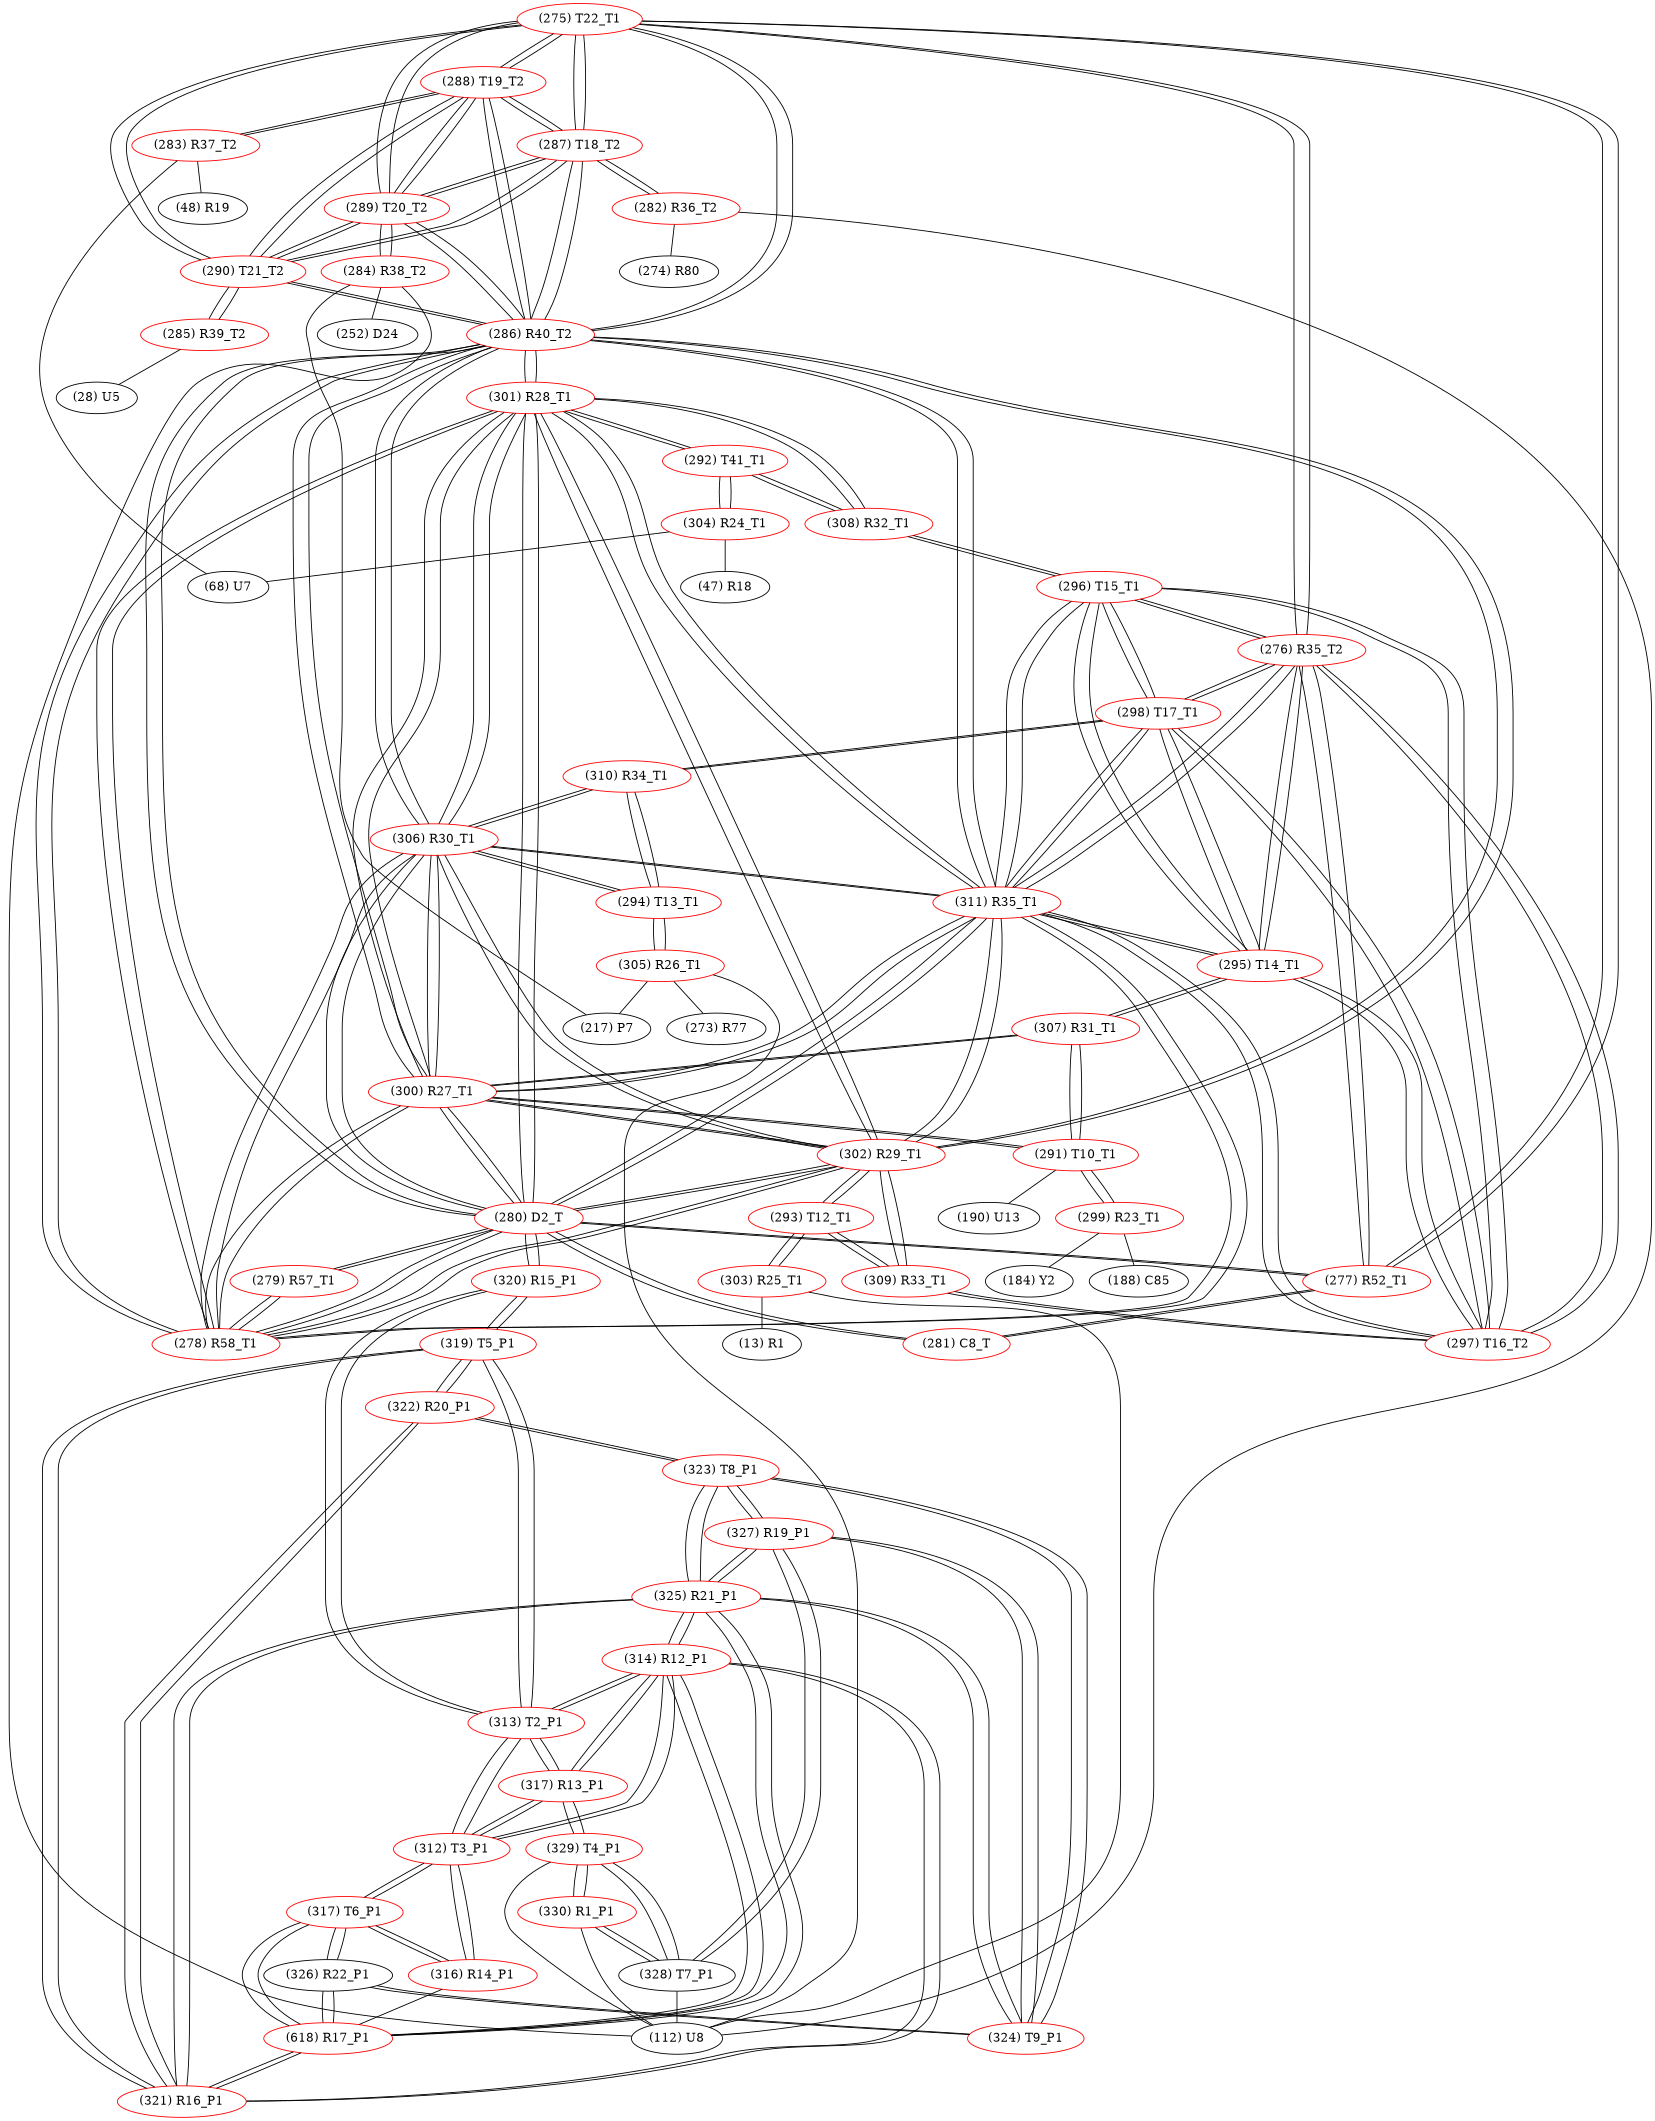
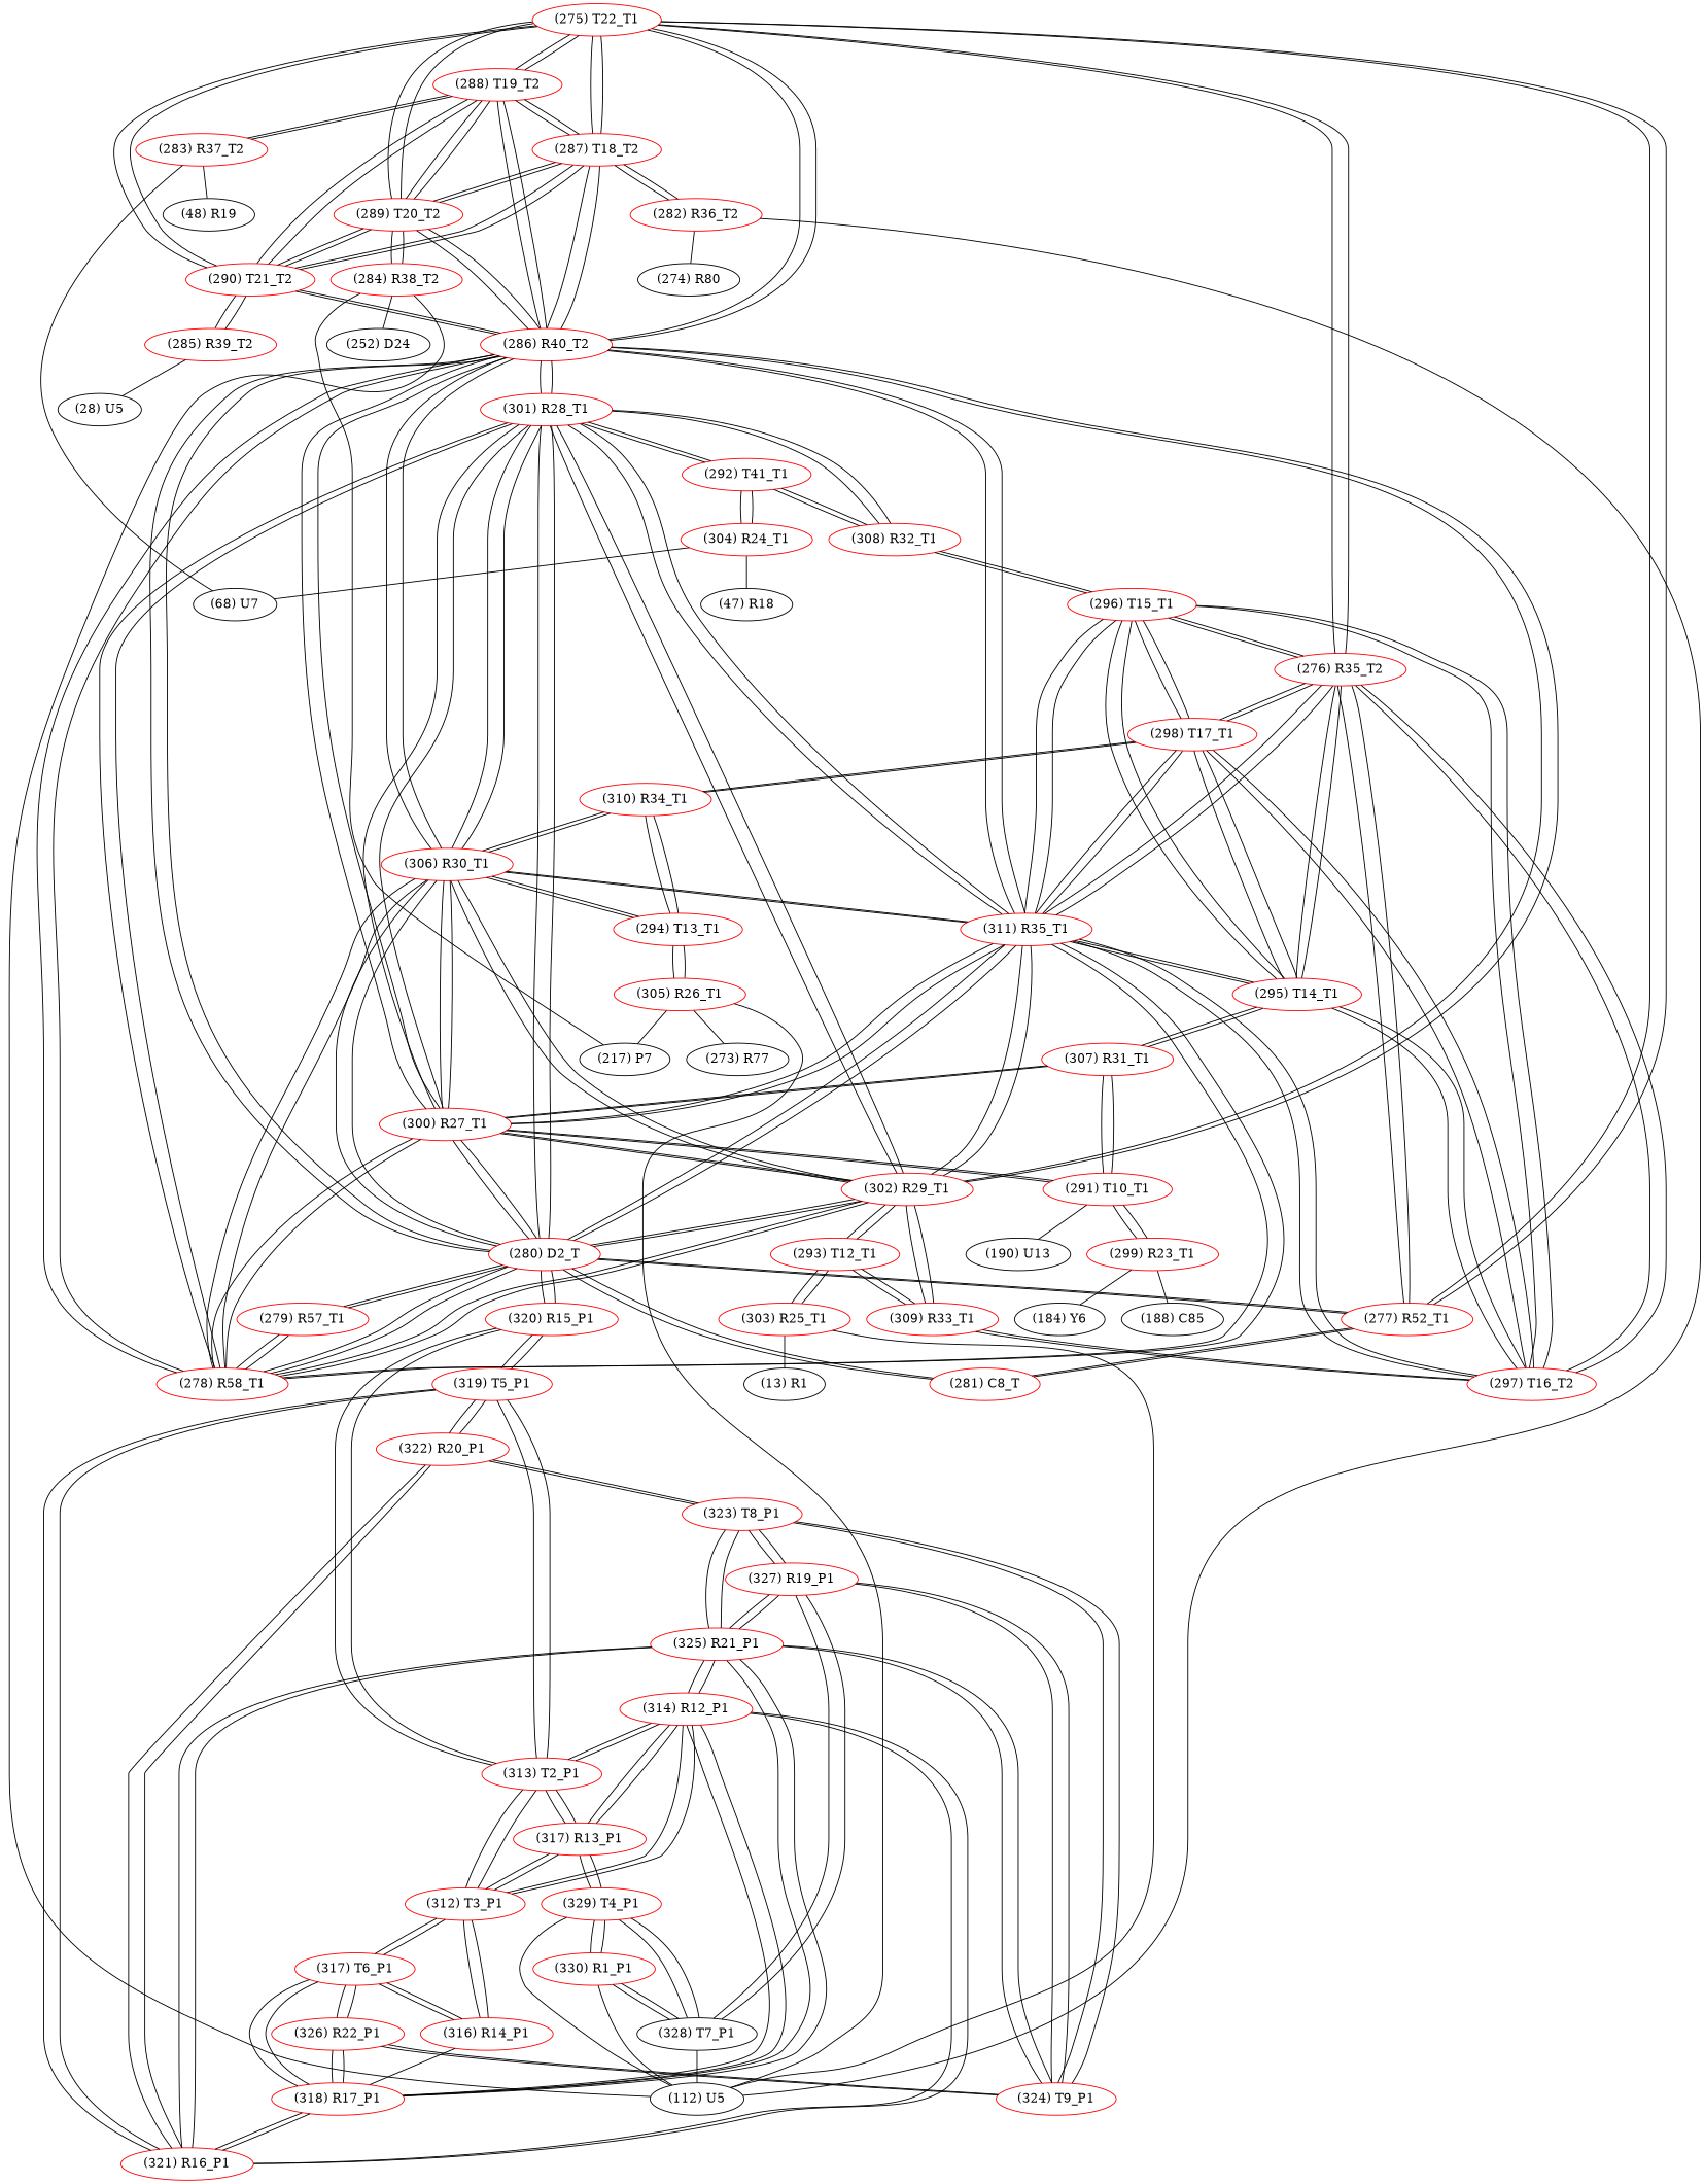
  graph {
    node [color=red]
    n1 [label="(275) T22_T1"]
    n2 [label="(288) T19_T2"]
    n3 [label="(287) T18_T2"]
    n4 [label="(286) R40_T2"]
    n5 [label="(290) T21_T2"]
    n6 [label="(289) T20_T2"]
    n7 [label="(277) R52_T1"]
    n8 [label="(276) R35_T2"]
    n9 [label="(283) R37_T2"]
    n10 [label="(282) R36_T2"]
    n11 [label="(311) R35_T1"]
    n12 [label="(280) D2_T"]
    n13 [label="(278) R58_T1"]
    n14 [label="(302) R29_T1"]
    n15 [label="(306) R30_T1"]
    n16 [label="(300) R27_T1"]
    n17 [label="(301) R28_T1"]
    n18 [label="(285) R39_T2"]
    n19 [label="(284) R38_T2"]
    n20 [label="(281) C8_T"]
    n21 [label="(297) T16_T2"]
    n22 [label="(296) T15_T1"]
    n23 [label="(295) T14_T1"]
    n24 [label="(298) T17_T1"]
    n25 [label="(48) R19" color=""]
    n26 [label="(68) U7" color=""]
-   n27 [label="(112) U8" color=""]
+   n27 [label="(112) U5" color=""]
    n28 [label="(274) R80" color=""]
    n29 [label="(279) R57_T1"]
    n30 [label="(320) R15_P1"]
    n31 [label="(309) R33_T1"]
    n32 [label="(293) T12_T1"]
    n33 [label="(310) R34_T1"]
    n34 [label="(294) T13_T1"]
    n35 [label="(307) R31_T1"]
    n36 [label="(291) T10_T1"]
    n37 [label="(308) R32_T1"]
    n38 [label="(292) T41_T1"]
    n39 [label="(28) U5" color=""]
    n40 [label="(217) P7" color=""]
    n41 [label="(252) D24" color=""]
    n42 [label="(313) T2_P1"]
    n43 [label="(319) T5_P1"]
    n44 [label="(303) R25_T1"]
    n45 [label="(305) R26_T1"]
    n46 [label="(299) R23_T1"]
    n47 [label="(190) U13" color=""]
    n48 [label="(304) R24_T1"]
    n49 [label="(312) T3_P1"]
    n50 [label="(317) R13_P1"]
    n51 [label="(314) R12_P1"]
    n52 [label="(321) R16_P1"]
    n53 [label="(322) R20_P1"]
    n54 [label="(188) C85" color=""]
-   n55 [label="(184) Y2" color=""]
+   n55 [label="(184) Y6" color=""]
    n56 [label="(47) R18" color=""]
    n57 [label="(13) R1" color=""]
    n58 [label="(273) R77" color=""]
    n59 [label="(316) R14_P1"]
    n60 [label="(317) T6_P1"]
-   n61 [label="(618) R17_P1"]
-   n62 [color=black label="(326) R22_P1"]
+   n61 [label="(318) R17_P1"]
+   n62 [label="(326) R22_P1"]
    n63 [label="(329) T4_P1"]
    n64 [label="(325) R21_P1"]
    n65 [label="(324) T9_P1"]
    n66 [color=black label="(328) T7_P1"]
    n67 [label="(330) R1_P1"]
    n68 [label="(323) T8_P1"]
    n69 [label="(327) R19_P1"]
    n1 -- n2
    n1 -- n3
    n1 -- n4
    n1 -- n5
    n1 -- n6
    n1 -- n7
    n1 -- n8
    n2 -- n1
    n2 -- n3
    n2 -- n4
    n2 -- n5
    n2 -- n6
    n2 -- n9
    n3 -- n1
    n3 -- n2
    n3 -- n4
    n3 -- n5
    n3 -- n6
    n3 -- n10
    n4 -- n1
    n4 -- n2
    n4 -- n3
    n4 -- n5
    n4 -- n6
    n4 -- n11
    n4 -- n12
    n4 -- n13
    n4 -- n14
    n4 -- n15
    n4 -- n16
    n4 -- n17
    n5 -- n1
    n5 -- n2
    n5 -- n3
    n5 -- n4
    n5 -- n6
    n5 -- n18
    n6 -- n1
    n6 -- n2
    n6 -- n3
    n6 -- n4
    n6 -- n5
    n6 -- n19
    n7 -- n1
    n7 -- n8
    n7 -- n12
    n7 -- n20
    n8 -- n1
    n8 -- n7
    n8 -- n11
    n8 -- n21
    n8 -- n22
    n8 -- n23
    n8 -- n24
    n9 -- n2
    n9 -- n25
    n9 -- n26
    n10 -- n3
    n10 -- n27
    n10 -- n28
    n11 -- n4
    n11 -- n8
    n11 -- n12
    n11 -- n13
    n11 -- n14
    n11 -- n15
    n11 -- n16
    n11 -- n17
    n11 -- n21
    n11 -- n22
    n11 -- n23
    n11 -- n24
    n12 -- n4
    n12 -- n7
    n12 -- n11
    n12 -- n13
    n12 -- n14
    n12 -- n15
    n12 -- n16
    n12 -- n17
    n12 -- n20
    n12 -- n29
    n12 -- n30
    n13 -- n4
    n13 -- n11
    n13 -- n12
    n13 -- n14
    n13 -- n15
    n13 -- n16
    n13 -- n17
    n13 -- n29
    n14 -- n4
    n14 -- n11
    n14 -- n12
    n14 -- n13
    n14 -- n15
    n14 -- n16
    n14 -- n17
    n14 -- n31
    n14 -- n32
    n15 -- n4
    n15 -- n11
    n15 -- n12
    n15 -- n13
    n15 -- n14
    n15 -- n16
    n15 -- n17
    n15 -- n33
    n15 -- n34
    n16 -- n4
    n16 -- n11
    n16 -- n12
    n16 -- n13
    n16 -- n14
    n16 -- n15
    n16 -- n17
    n16 -- n35
    n16 -- n36
    n17 -- n4
    n17 -- n11
    n17 -- n12
    n17 -- n13
    n17 -- n14
    n17 -- n15
    n17 -- n16
    n17 -- n37
    n17 -- n38
    n18 -- n5
    n18 -- n39
    n19 -- n6
    n19 -- n27
    n19 -- n40
    n19 -- n41
    n20 -- n7
    n20 -- n12
    n21 -- n8
    n21 -- n11
    n21 -- n22
    n21 -- n23
    n21 -- n24
    n21 -- n31
    n22 -- n8
    n22 -- n11
    n22 -- n21
    n22 -- n23
    n22 -- n24
    n22 -- n37
    n23 -- n8
    n23 -- n11
    n23 -- n21
    n23 -- n22
    n23 -- n24
    n23 -- n35
    n24 -- n8
    n24 -- n11
    n24 -- n21
    n24 -- n22
    n24 -- n23
    n24 -- n33
    n29 -- n12
    n29 -- n13
    n30 -- n12
    n30 -- n42
    n30 -- n43
    n31 -- n14
    n31 -- n21
    n31 -- n32
    n32 -- n14
    n32 -- n31
    n32 -- n44
    n33 -- n15
    n33 -- n24
    n33 -- n34
    n34 -- n15
    n34 -- n33
    n34 -- n45
    n35 -- n16
    n35 -- n23
    n35 -- n36
    n36 -- n16
    n36 -- n35
    n36 -- n46
    n36 -- n47
    n37 -- n17
    n37 -- n22
    n37 -- n38
    n38 -- n17
    n38 -- n37
    n38 -- n48
    n42 -- n30
    n42 -- n43
    n42 -- n49
    n42 -- n50
    n42 -- n51
    n43 -- n30
    n43 -- n42
    n43 -- n52
    n43 -- n53
    n44 -- n27
    n44 -- n32
    n44 -- n57
    n45 -- n27
    n45 -- n34
    n45 -- n40
    n45 -- n58
    n46 -- n36
    n46 -- n54
    n46 -- n55
    n48 -- n26
    n48 -- n38
    n48 -- n56
    n49 -- n42
    n49 -- n50
    n49 -- n51
    n49 -- n59
    n49 -- n60
    n50 -- n42
    n50 -- n49
    n50 -- n51
    n50 -- n63
    n51 -- n42
    n51 -- n49
    n51 -- n50
    n51 -- n52
    n51 -- n61
    n51 -- n64
    n52 -- n43
    n52 -- n51
    n52 -- n53
    n52 -- n61
    n52 -- n64
    n53 -- n43
    n53 -- n52
    n53 -- n68
    n59 -- n49
    n59 -- n60
    n59 -- n61
    n60 -- n49
    n60 -- n59
    n60 -- n61
    n60 -- n62
    n61 -- n51
    n61 -- n52
    n61 -- n60
    n61 -- n62
    n61 -- n64
    n62 -- n60
    n62 -- n61
    n62 -- n65
    n63 -- n27
    n63 -- n50
    n63 -- n66
    n63 -- n67
    n64 -- n51
    n64 -- n52
    n64 -- n61
    n64 -- n65
    n64 -- n68
    n64 -- n69
    n65 -- n62
    n65 -- n64
    n65 -- n68
    n65 -- n69
    n66 -- n27
    n66 -- n63
    n66 -- n67
    n66 -- n69
    n67 -- n27
    n67 -- n63
    n67 -- n66
    n68 -- n53
    n68 -- n64
    n68 -- n65
    n68 -- n69
    n69 -- n64
    n69 -- n65
    n69 -- n66
    n69 -- n68
  }
